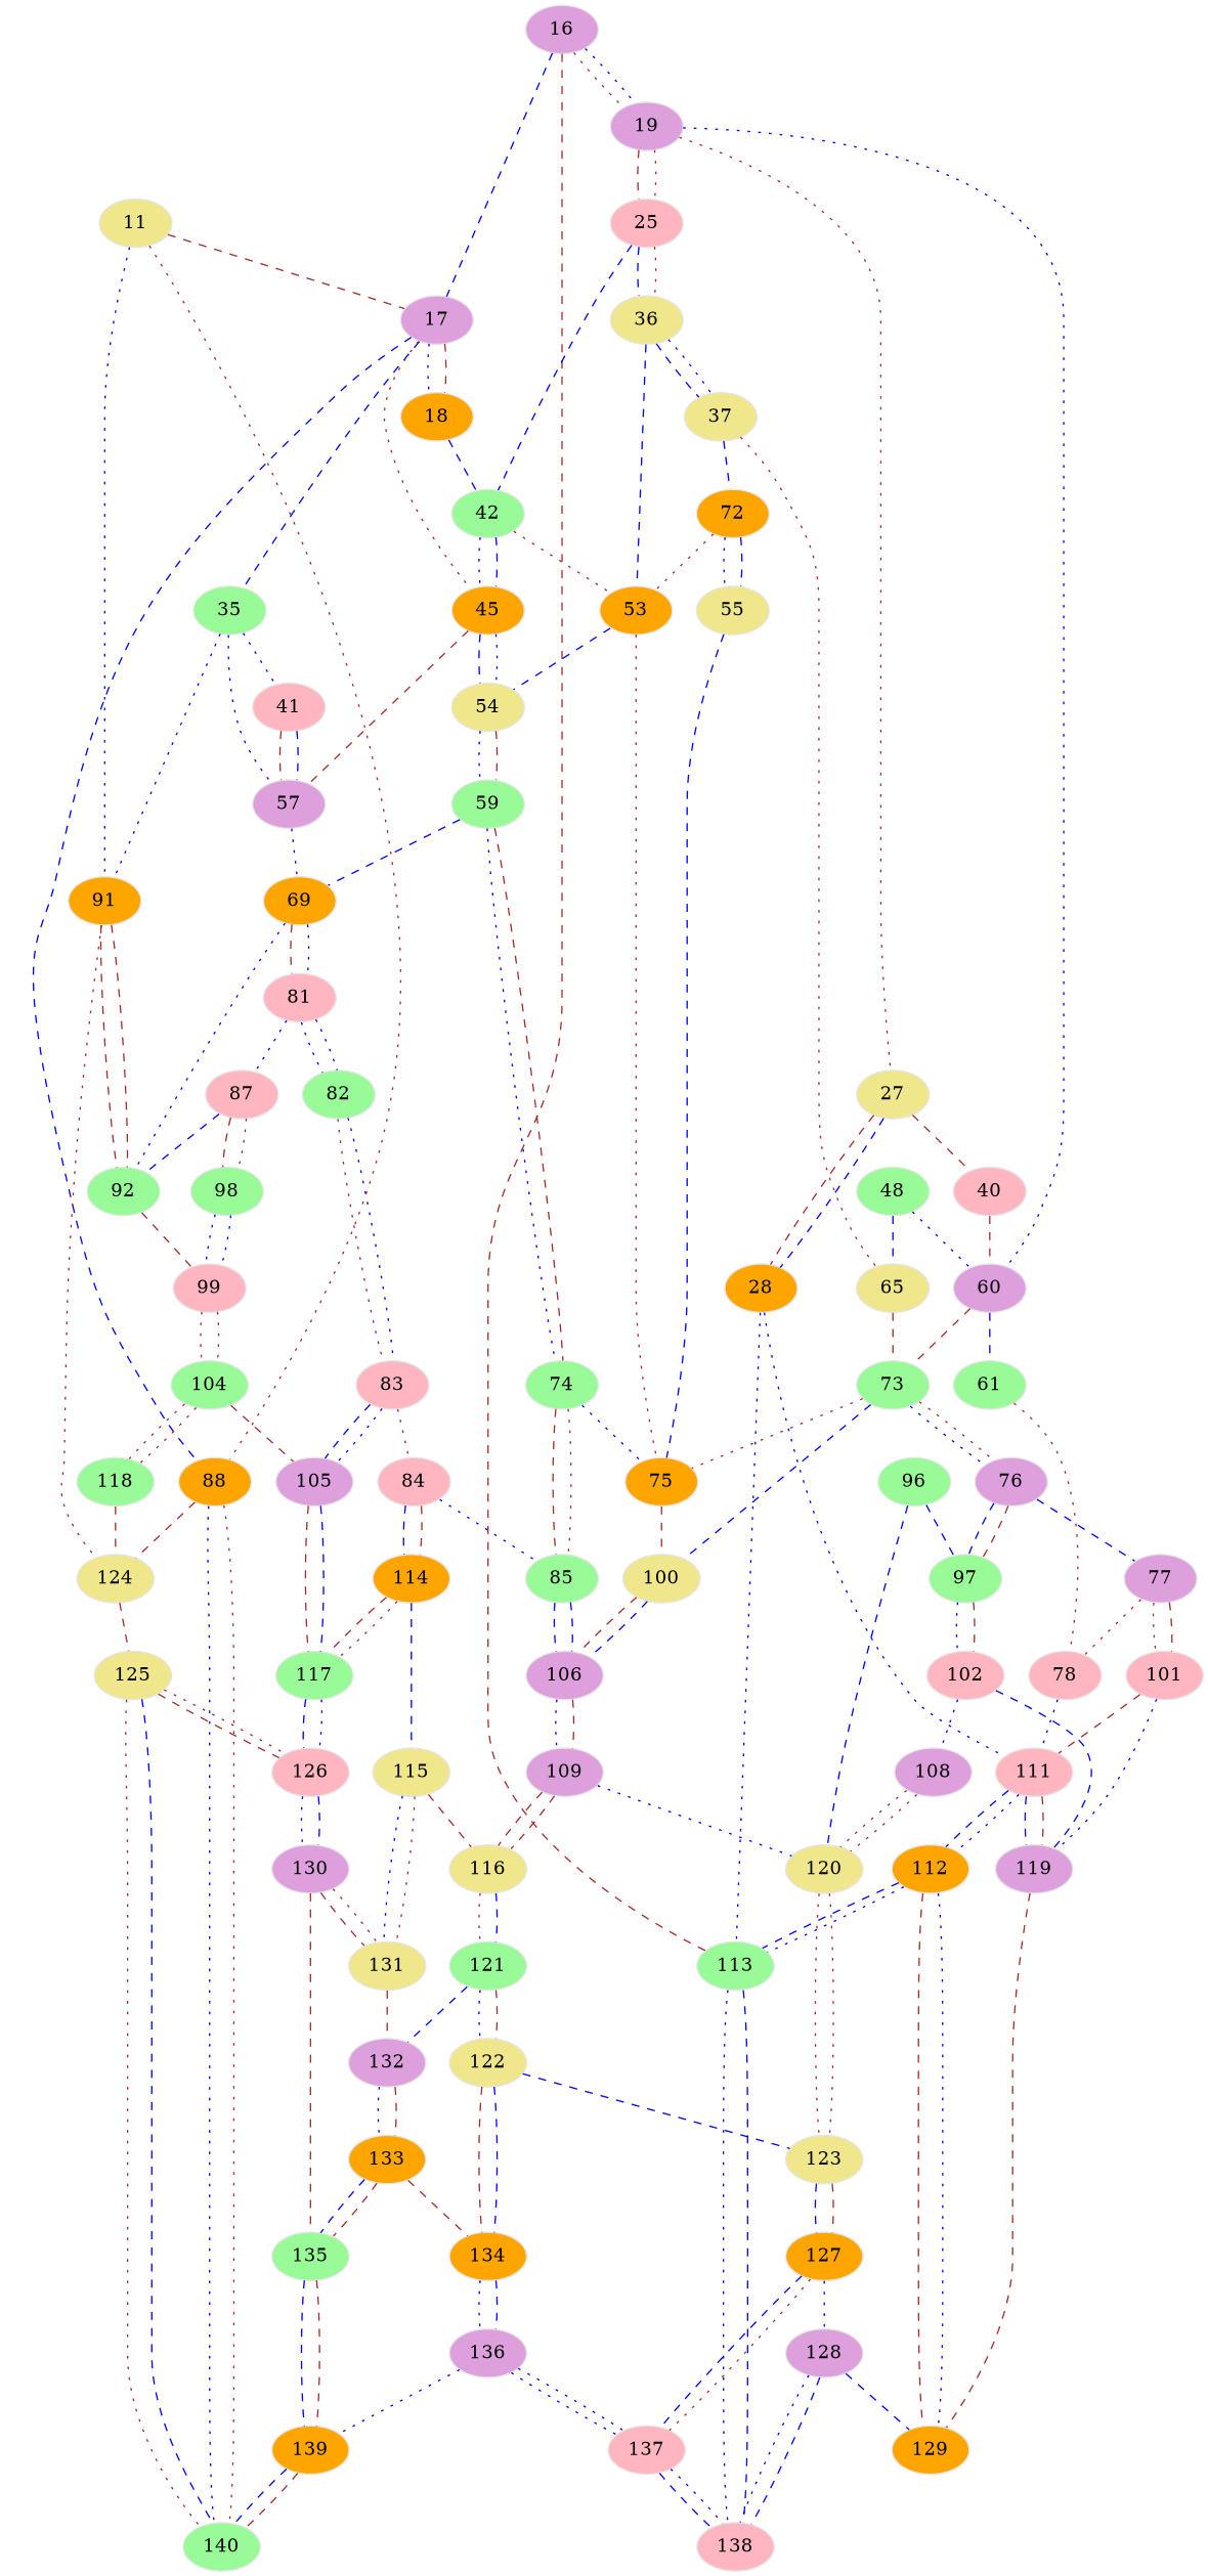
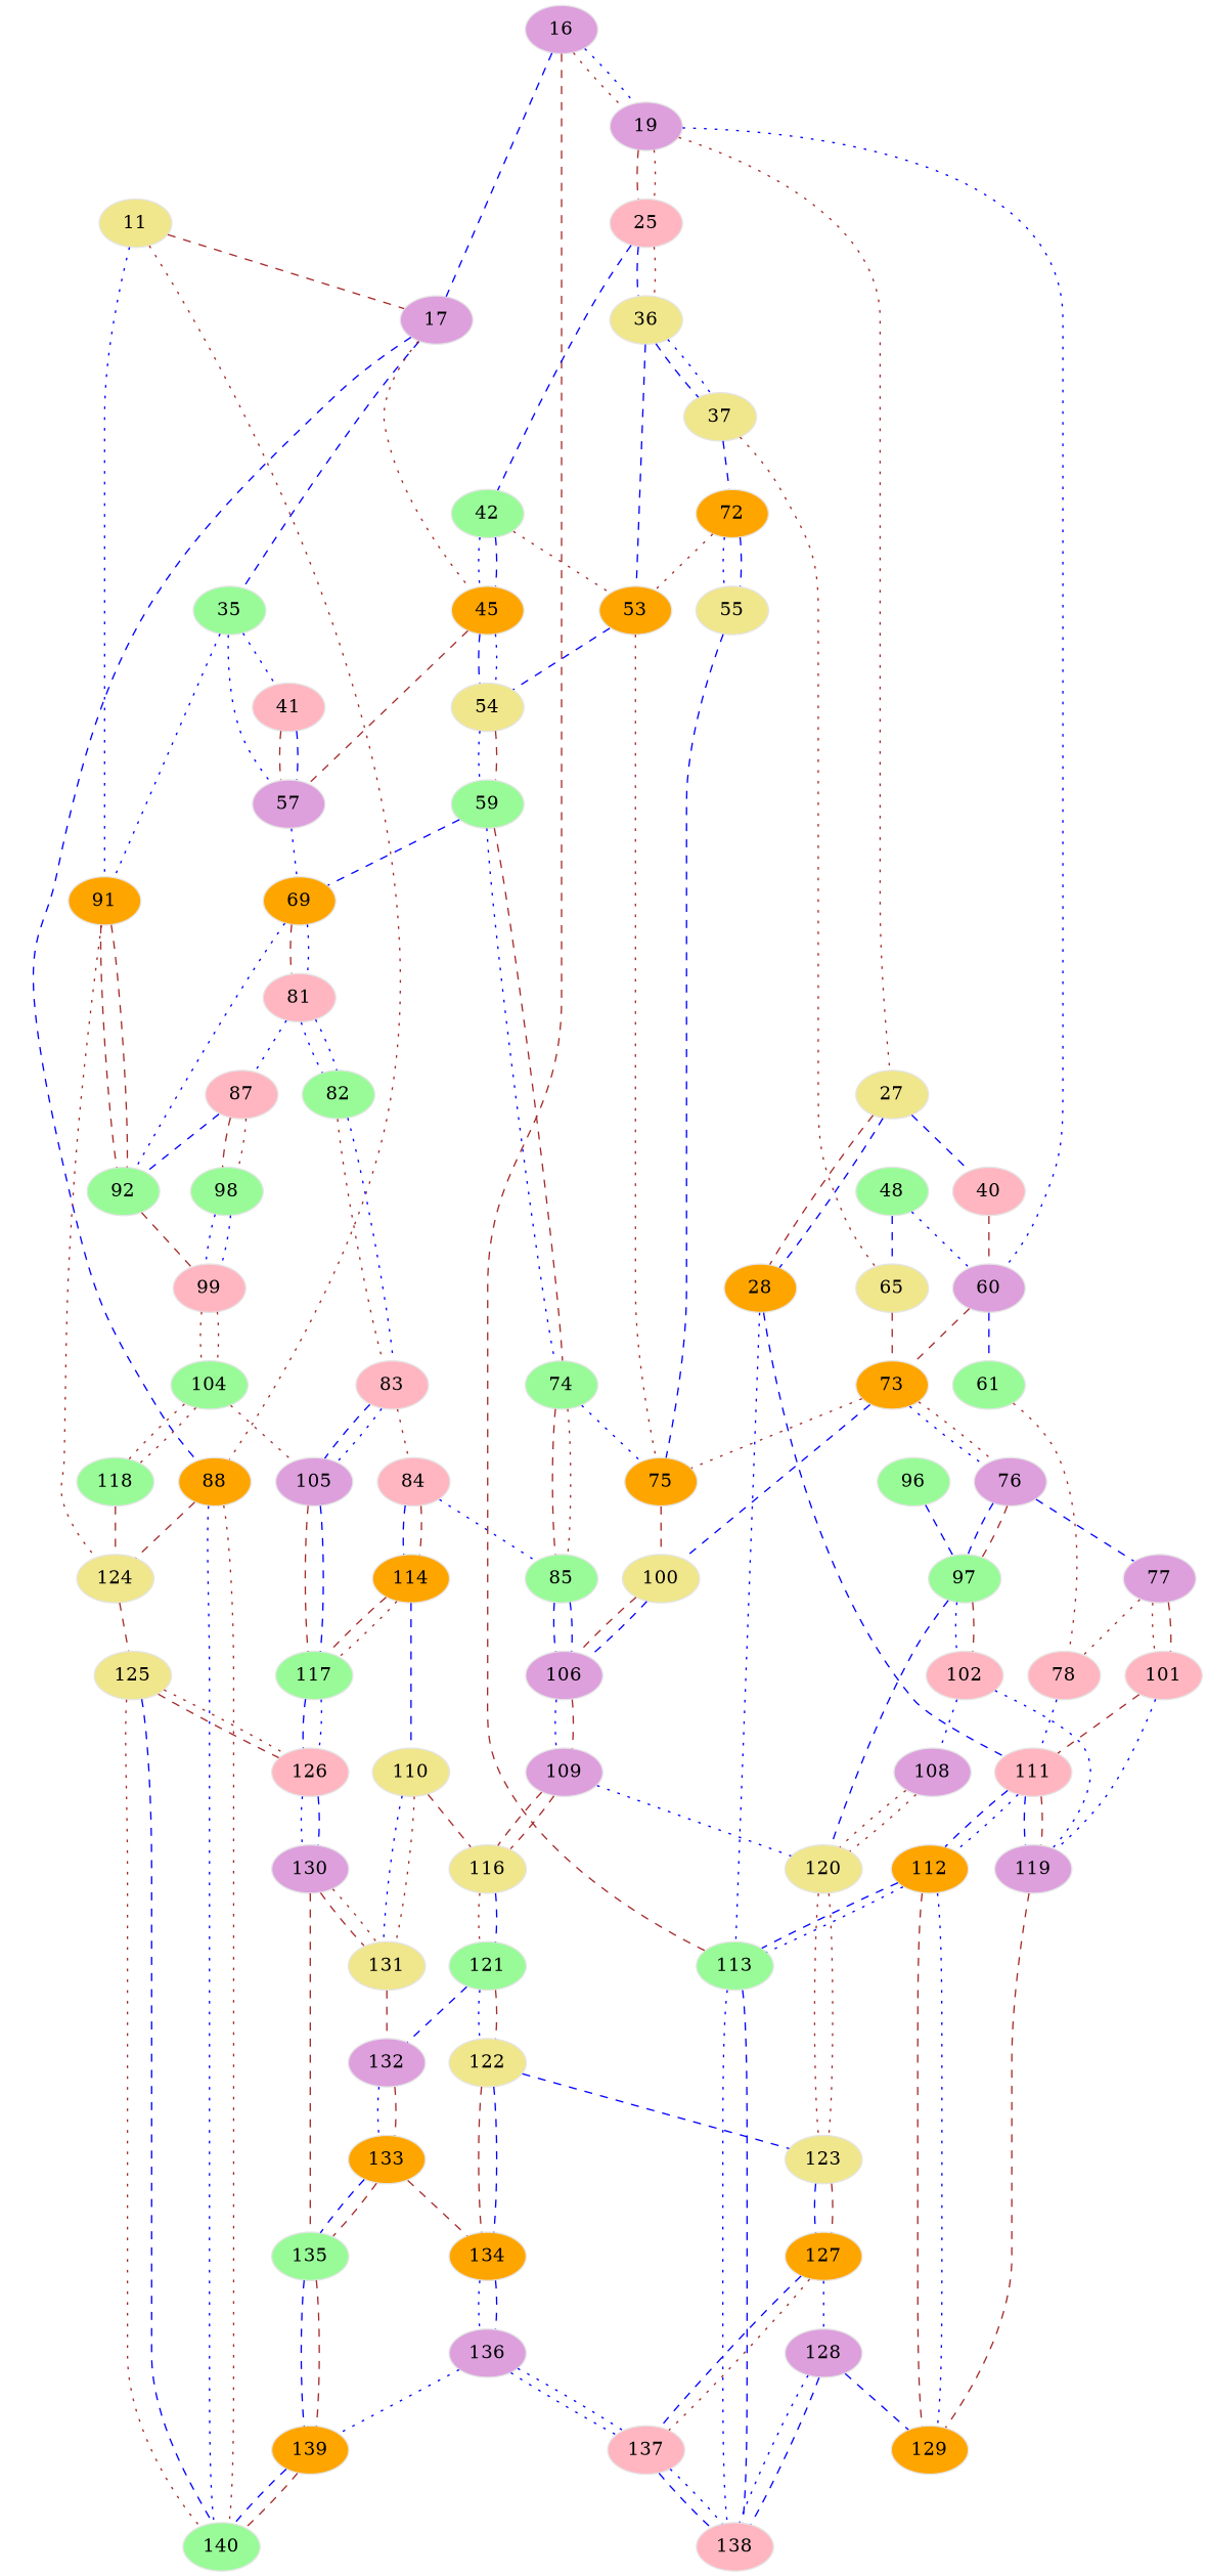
  graph {
    node [color=gray90 fillcolor=palegreen style=filled]
    edge [color=blue style=dashed]
    11 [fillcolor=khaki super="+10"]
    17 [fillcolor=plum super="+14+15"]
    88 [fillcolor=orange super="+2"]
    91 [fillcolor=orange super="+33+26+34+12"]
-   18 [fillcolor=orange]
    35 [super="+29"]
    45 [fillcolor=orange super="+32"]
    124 [fillcolor=khaki super="+89+90"]
    140
    92 [super="+86"]
    16 [fillcolor=plum super="+5"]
    19 [fillcolor=plum]
    113 [super="+3"]
    27 [fillcolor=khaki super="+23"]
    25 [fillcolor=lightpink]
    60 [fillcolor=plum super="+50+47"]
    28 [fillcolor=orange]
    40 [fillcolor=lightpink super="+22"]
    138 [fillcolor=lightpink]
    42 [super="+24"]
    41 [fillcolor=lightpink]
    57 [fillcolor=plum super="+31+30"]
    n23 [fillcolor=khaki label=54]
    53 [fillcolor=orange super="+43+44"]
    36 [fillcolor=khaki]
    61
-   73 [super="+72+63+62+67"]
+   73 [fillcolor=orange super="+72+63+62+67"]
    37 [fillcolor=khaki]
    111 [fillcolor=lightpink super="+94+71+93"]
    119 [fillcolor=plum super="+103"]
    112 [fillcolor=orange]
    69 [fillcolor=orange super="+58"]
    n33 [fillcolor=orange label=72 super="+51"]
    65 [fillcolor=khaki super="+38+64"]
    75 [fillcolor=orange super="+66"]
    55 [fillcolor=khaki]
    59
    48 [super="+39"]
    100 [fillcolor=khaki super="+80"]
    74
    81 [fillcolor=lightpink]
    85
    78 [fillcolor=lightpink super="+70"]
    76 [fillcolor=plum]
    82
    87 [fillcolor=lightpink]
    99 [fillcolor=lightpink]
    77 [fillcolor=plum]
    97
    106 [fillcolor=plum]
    101 [fillcolor=lightpink]
    102 [fillcolor=lightpink]
    83 [fillcolor=lightpink]
    98
    84 [fillcolor=lightpink]
    105 [fillcolor=plum]
    114 [fillcolor=orange]
    117
-   115 [fillcolor=khaki]
+   115 [fillcolor=khaki label=110]
    109 [fillcolor=plum]
    125 [fillcolor=khaki]
    104
    96
    120 [fillcolor=khaki super="+110+107"]
    123 [fillcolor=khaki]
    108 [fillcolor=plum]
    118
    129 [fillcolor=orange]
    126 [fillcolor=lightpink]
    116 [fillcolor=khaki]
    121
    131 [fillcolor=khaki]
    132 [fillcolor=plum]
    122 [fillcolor=khaki]
    130 [fillcolor=plum]
    127 [fillcolor=orange]
    134 [fillcolor=orange]
    133 [fillcolor=orange]
    136 [fillcolor=plum]
    128 [fillcolor=plum]
    137 [fillcolor=lightpink]
    135
    139 [fillcolor=orange]
    11 -- 17 [color=brown]
    11 -- 88 [color=brown style=dotted]
    11 -- 91 [style=dotted weight=2]
    17 -- 88
-   17 -- 18 [style=dotted weight=2]
-   17 -- 18 [color=brown]
    17 -- 35
    17 -- 45 [color=brown style=dotted]
    88 -- 124 [color=brown]
    88 -- 140 [style=dotted]
    88 -- 140 [color=brown style=dotted]
    91 -- 124 [color=brown style=dotted]
    91 -- 92 [color=brown weight=2]
    91 -- 92 [color=brown]
-   18 -- 42
    35 -- 91 [style=dotted weight=2]
    35 -- 41 [style=dotted]
    35 -- 57 [style=dotted]
    45 -- 57 [color=brown]
    45 -- n23
    45 -- n23 [style=dotted]
    124 -- 125 [color=brown]
    92 -- 99 [color=brown]
    16 -- 17 [weight=2]
    16 -- 19 [color=brown style=dotted]
    16 -- 19 [style=dotted]
    16 -- 113 [color=brown]
    19 -- 27 [color=brown style=dotted]
    19 -- 25 [color=brown]
    19 -- 25 [color=brown style=dotted]
    19 -- 60 [style=dotted]
    113 -- 138 [style=dotted]
    113 -- 138
    27 -- 28 [color=brown]
    27 -- 28
-   27 -- 40 [color=brown weight=2]
+   27 -- 40 [weight=2]
    25 -- 42
    25 -- 36
    25 -- 36 [color=brown style=dotted]
    60 -- 61 [weight=2]
    60 -- 73 [color=brown weight=2]
    28 -- 113 [style=dotted]
-   28 -- 111 [style=dotted]
+   28 -- 111
    40 -- 60 [color=brown weight=2]
    42 -- 45 [style=dotted]
    42 -- 45
    42 -- 53 [color=brown style=dotted]
    41 -- 57 [color=brown weight=2]
    41 -- 57
    57 -- 69 [style=dotted]
    n23 -- 59 [style=dotted]
    n23 -- 59 [color=brown]
    53 -- n23
    53 -- 75 [color=brown style=dotted]
    36 -- 53
    36 -- 37
    36 -- 37 [style=dotted]
    61 -- 78 [color=brown style=dotted]
    73 -- 75 [color=brown style=dotted]
    73 -- 100
    73 -- 76 [style=dotted]
    73 -- 76 [color=brown style=dotted]
    37 -- n33
    37 -- 65 [color=brown style=dotted]
    111 -- 119
    111 -- 119 [color=brown]
    111 -- 112
    111 -- 112 [style=dotted]
    119 -- 129 [color=brown]
    112 -- 113
    112 -- 113 [style=dotted]
    112 -- 129 [color=brown]
    112 -- 129 [style=dotted]
    69 -- 92 [style=dotted]
    69 -- 81 [color=brown]
    69 -- 81 [style=dotted]
    n33 -- 53 [color=brown style=dotted]
    n33 -- 55 [style=dotted weight=2]
    n33 -- 55
    65 -- 73 [color=brown weight=2]
    75 -- 100 [color=brown]
    55 -- 75
    59 -- 69
    59 -- 74 [style=dotted]
    59 -- 74 [color=brown]
    48 -- 60 [style=dotted weight=2]
    48 -- 65 [weight=2]
    100 -- 106 [color=brown]
    100 -- 106
    74 -- 75 [style=dotted]
    74 -- 85 [color=brown]
    74 -- 85 [color=brown style=dotted]
    81 -- 82 [style=dotted]
    81 -- 82 [style=dotted]
    81 -- 87 [style=dotted]
    85 -- 106
    85 -- 106
    78 -- 111 [style=dotted weight=2]
    76 -- 77
    76 -- 97
    76 -- 97 [color=brown]
    82 -- 83 [color=brown style=dotted]
    82 -- 83 [style=dotted]
    87 -- 92
    87 -- 98 [color=brown]
    87 -- 98 [color=brown style=dotted]
    99 -- 104 [color=brown style=dotted]
    99 -- 104 [color=brown style=dotted]
    77 -- 78 [color=brown style=dotted]
    77 -- 101 [color=brown style=dotted]
    77 -- 101 [color=brown]
    97 -- 102 [style=dotted]
    97 -- 102 [color=brown]
    106 -- 109 [style=dotted]
    106 -- 109 [color=brown]
    101 -- 111 [color=brown]
    101 -- 119 [style=dotted]
-   102 -- 119
+   102 -- 119 [style=dotted]
    102 -- 108 [style=dotted]
    83 -- 84 [color=brown style=dotted]
    83 -- 105
    83 -- 105 [style=dotted]
    98 -- 99 [style=dotted]
    98 -- 99 [style=dotted]
    84 -- 85 [style=dotted]
    84 -- 114
    84 -- 114 [color=brown]
    105 -- 117 [color=brown]
    105 -- 117
    114 -- 117 [color=brown]
    114 -- 117 [color=brown style=dotted]
    114 -- 115
    117 -- 126
    117 -- 126 [style=dotted]
    115 -- 116 [color=brown]
    115 -- 131 [style=dotted]
    115 -- 131 [color=brown style=dotted]
    109 -- 120 [style=dotted]
    109 -- 116 [color=brown]
    109 -- 116 [color=brown]
    125 -- 140 [color=brown style=dotted]
    125 -- 140
    125 -- 126 [color=brown]
    125 -- 126 [color=brown style=dotted]
-   104 -- 105 [color=brown]
+   104 -- 105 [color=brown style=dotted]
    104 -- 118 [color=brown style=dotted]
    104 -- 118 [color=brown style=dotted]
    96 -- 97
-   96 -- 120
+   97 -- 120
    120 -- 123 [color=brown style=dotted]
    120 -- 123 [color=brown style=dotted]
    123 -- 127
    123 -- 127 [color=brown]
    108 -- 120 [color=brown style=dotted weight=2]
    108 -- 120 [color=brown style=dotted]
    118 -- 124 [color=brown weight=2]
    126 -- 130 [style=dotted]
    126 -- 130
    116 -- 121 [color=brown style=dotted]
    116 -- 121
    121 -- 132
    121 -- 122 [style=dotted]
    121 -- 122 [color=brown]
    131 -- 132 [color=brown]
    132 -- 133 [style=dotted]
    132 -- 133 [color=brown]
    122 -- 123
    122 -- 134 [color=brown]
    122 -- 134
    130 -- 131 [color=brown]
    130 -- 131 [color=brown style=dotted]
    130 -- 135 [color=brown]
    127 -- 128 [style=dotted]
    127 -- 137
    127 -- 137 [color=brown style=dotted]
    134 -- 136 [style=dotted]
    134 -- 136
    133 -- 134 [color=brown]
    133 -- 135
    133 -- 135 [color=brown]
    136 -- 137 [style=dotted]
    136 -- 137 [style=dotted]
    136 -- 139 [style=dotted]
    128 -- 138 [style=dotted]
    128 -- 138
    128 -- 129
    137 -- 138
    137 -- 138 [style=dotted]
    135 -- 139
    135 -- 139 [color=brown]
    139 -- 140
    139 -- 140 [color=brown]
  }
